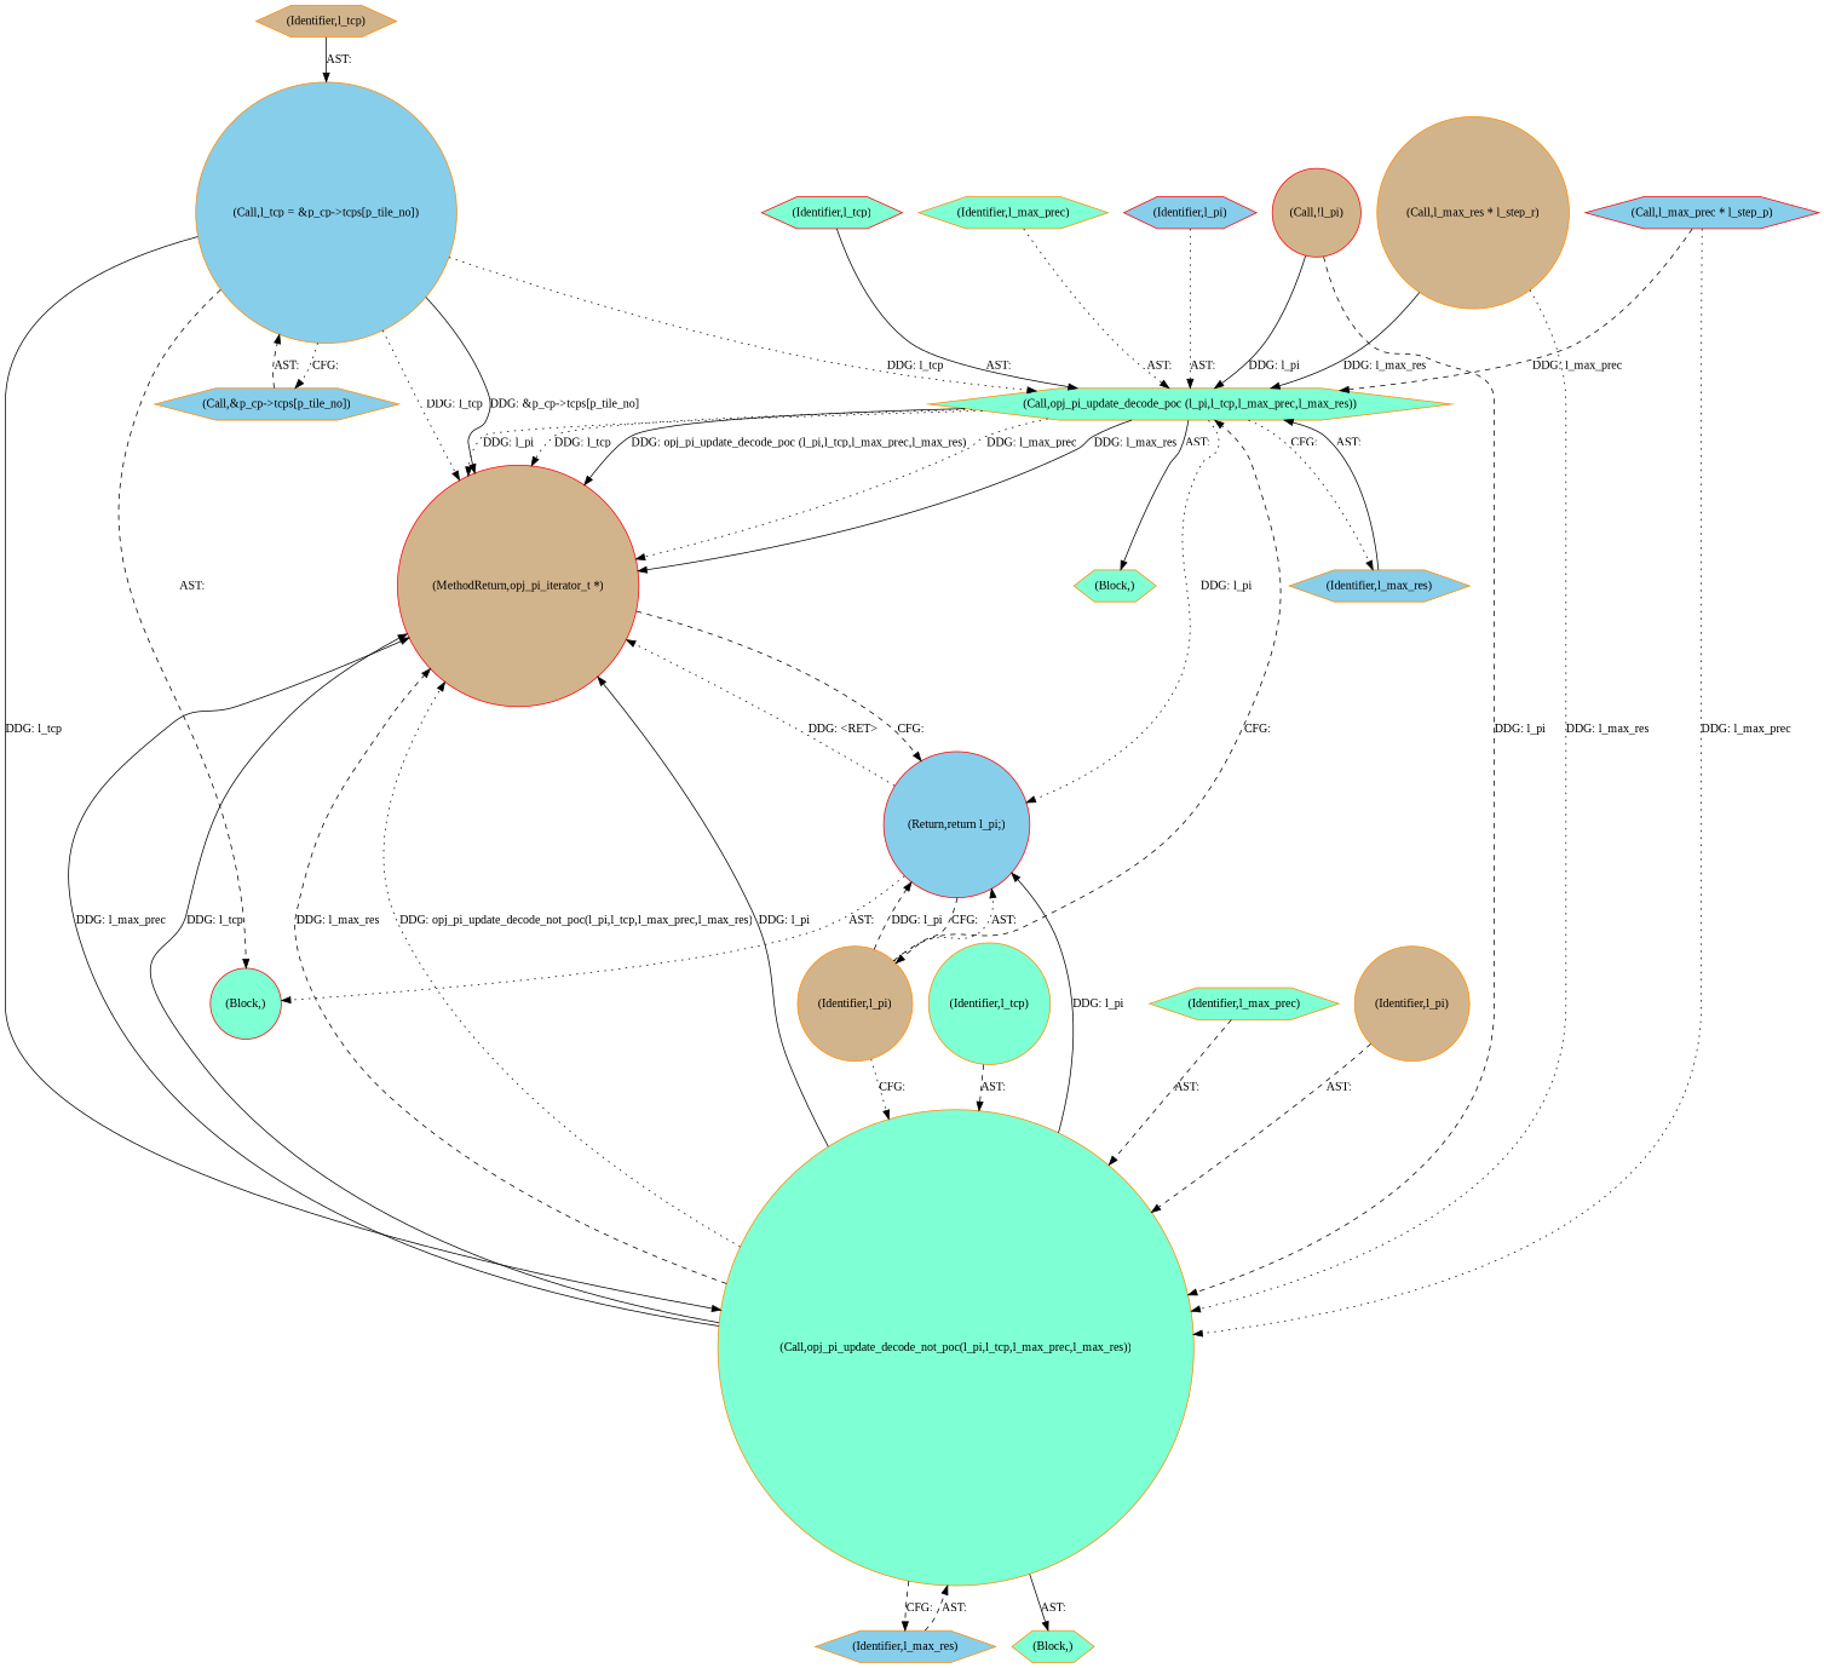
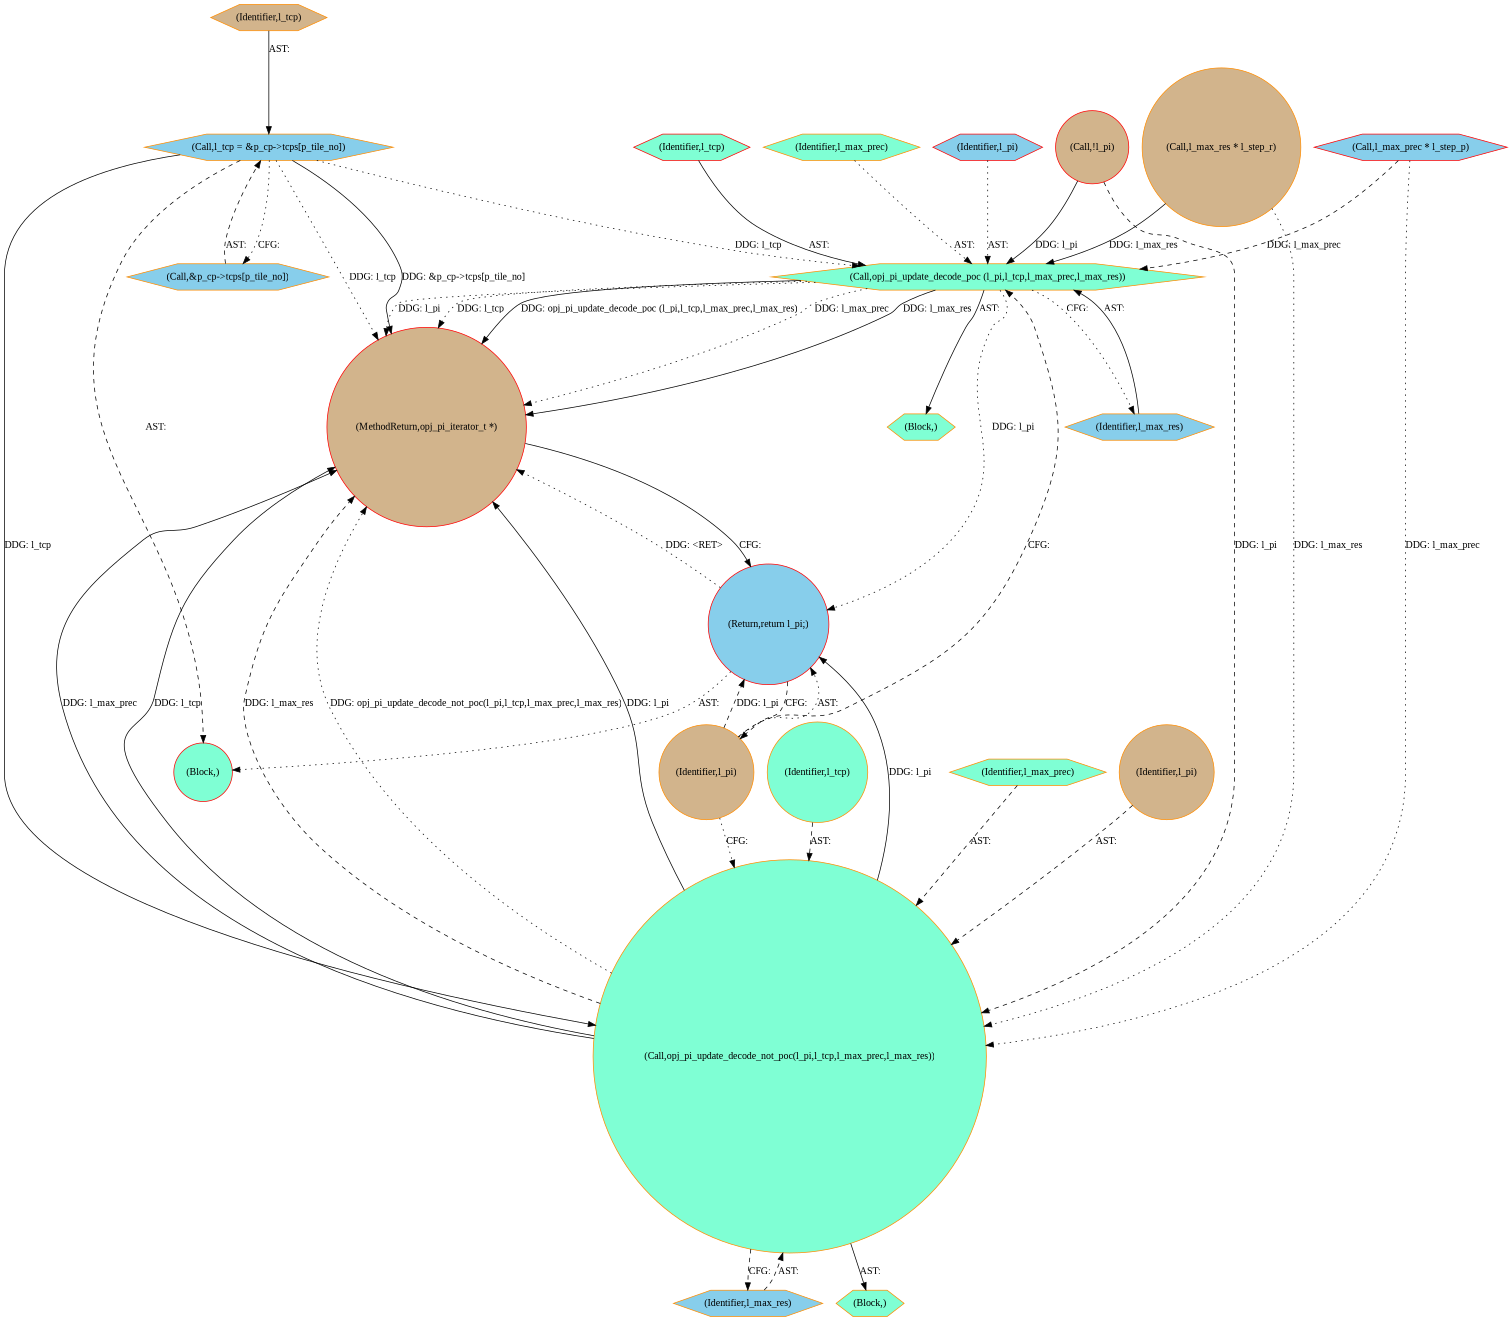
  digraph {
    fontname="Liberation Serif"
    node [color=darkorange fillcolor=aquamarine fontname="Liberation Serif" shape=hexagon style=filled]
    edge [fontname="Liberation Serif" style=dotted]
-   n1 [fillcolor=skyblue label="(Call,l_tcp = &p_cp->tcps[p_tile_no])" shape=circle]
+   n1 [fillcolor=skyblue label="(Call,l_tcp = &p_cp->tcps[p_tile_no])"]
    n2 [label="(Call,opj_pi_update_decode_poc (l_pi,l_tcp,l_max_prec,l_max_res))"]
    n3 [label="(Call,opj_pi_update_decode_not_poc(l_pi,l_tcp,l_max_prec,l_max_res))" shape=circle]
    n4 [color=red fillcolor=tan label="(MethodReturn,opj_pi_iterator_t *)" shape=circle]
    n5 [color=red label="(Block,)" shape=circle]
    n6 [fillcolor=skyblue label="(Call,&p_cp->tcps[p_tile_no])"]
    n7 [color=red fillcolor=skyblue label="(Return,return l_pi;)" shape=circle]
    n8 [fillcolor=skyblue label="(Identifier,l_max_res)"]
    n9 [label="(Block,)"]
    n10 [fillcolor=skyblue label="(Identifier,l_max_res)"]
    n11 [label="(Block,)"]
    n12 [fillcolor=tan label="(Identifier,l_pi)" shape=circle]
    n13 [label="(Identifier,l_tcp)" shape=circle]
    n14 [label="(Identifier,l_max_prec)"]
    n15 [color=red fillcolor=skyblue label="(Identifier,l_pi)"]
    n16 [color=red label="(Identifier,l_tcp)"]
    n17 [fillcolor=tan label="(Identifier,l_tcp)"]
    n18 [fillcolor=tan label="(Call,l_max_res * l_step_r)" shape=circle]
    n19 [label="(Identifier,l_max_prec)"]
    n20 [fillcolor=tan label="(Identifier,l_pi)" shape=circle]
    n21 [color=red fillcolor=skyblue label="(Call,l_max_prec * l_step_p)"]
    n22 [color=red fillcolor=tan label="(Call,!l_pi)" shape=circle]
    n1 -> n2 [label="DDG: l_tcp"]
    n1 -> n3 [label="DDG: l_tcp" style=solid]
    n1 -> n4 [label="DDG: l_tcp"]
    n1 -> n4 [label="DDG: &p_cp->tcps[p_tile_no]" style=solid]
    n1 -> n5 [label="AST: " style=dashed]
    n1 -> n6 [label="CFG: "]
    n2 -> n4 [label="DDG: l_pi"]
    n2 -> n4 [label="DDG: l_tcp"]
    n2 -> n4 [label="DDG: opj_pi_update_decode_poc (l_pi,l_tcp,l_max_prec,l_max_res)" style=solid]
    n2 -> n4 [label="DDG: l_max_prec"]
    n2 -> n4 [label="DDG: l_max_res" style=solid]
    n2 -> n7 [label="DDG: l_pi"]
    n2 -> n8 [label="CFG: "]
    n2 -> n9 [label="AST: " style=solid]
    n3 -> n4 [label="DDG: l_max_prec" style=solid]
    n3 -> n4 [label="DDG: l_tcp" style=solid]
    n3 -> n4 [label="DDG: l_max_res" style=dashed]
    n3 -> n4 [label="DDG: opj_pi_update_decode_not_poc(l_pi,l_tcp,l_max_prec,l_max_res)"]
    n3 -> n4 [label="DDG: l_pi" style=solid]
    n3 -> n7 [label="DDG: l_pi" style=solid]
    n3 -> n10 [label="CFG: " style=dashed]
    n3 -> n11 [label="AST: " style=solid]
-   n4 -> n7 [label="CFG: " style=dashed]
+   n4 -> n7 [label="CFG: " style=solid]
    n6 -> n1 [label="AST: " style=dashed]
    n7 -> n4 [label="DDG: <RET>"]
    n7 -> n5 [label="AST: "]
    n7 -> n12 [label="CFG: " style=dashed]
    n8 -> n2 [label="AST: " style=solid]
    n10 -> n3 [label="AST: " style=dashed]
    n12 -> n2 [label="CFG: " style=dashed]
    n12 -> n3 [label="CFG: "]
    n12 -> n7 [label="AST: "]
    n12 -> n7 [label="DDG: l_pi" style=dashed]
    n13 -> n3 [label="AST: " style=dashed]
    n14 -> n2 [label="AST: "]
    n15 -> n2 [label="AST: "]
    n16 -> n2 [label="AST: " style=solid]
    n17 -> n1 [label="AST: " style=solid]
    n18 -> n2 [label="DDG: l_max_res" style=solid]
    n18 -> n3 [label="DDG: l_max_res"]
    n19 -> n3 [label="AST: " style=dashed]
    n20 -> n3 [label="AST: " style=dashed]
    n21 -> n2 [label="DDG: l_max_prec" style=dashed]
    n21 -> n3 [label="DDG: l_max_prec"]
    n22 -> n2 [label="DDG: l_pi" style=solid]
    n22 -> n3 [label="DDG: l_pi" style=dashed]
  }
